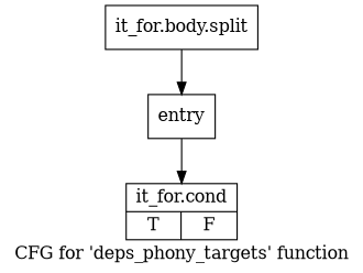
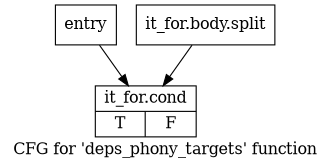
  digraph {
    label="CFG for 'deps_phony_targets' function"
    node [shape=record]
    n1 [label="{entry}"]
    n2 [label="{it_for.cond|{<s0>T|<s1>F}}"]
    n3 [label="{it_for.body.split}"]
    n1 -> n2
-   n3 -> n1
+   n3 -> n2
  }
